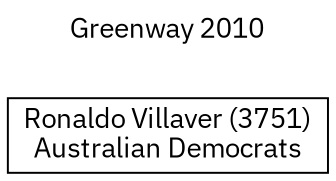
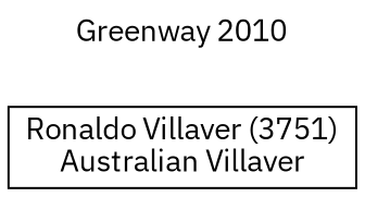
  digraph {
    label="Greenway 2010"
    labelloc=t
    mclimit=10
    fontname="IBM Plex Sans"
-   n1 [label="Ronaldo Villaver (3751)\nAustralian Democrats" shape=box fontname="IBM Plex Sans"]
+   n1 [label="Ronaldo Villaver (3751)\nAustralian Villaver" shape=box fontname="IBM Plex Sans"]
  }
